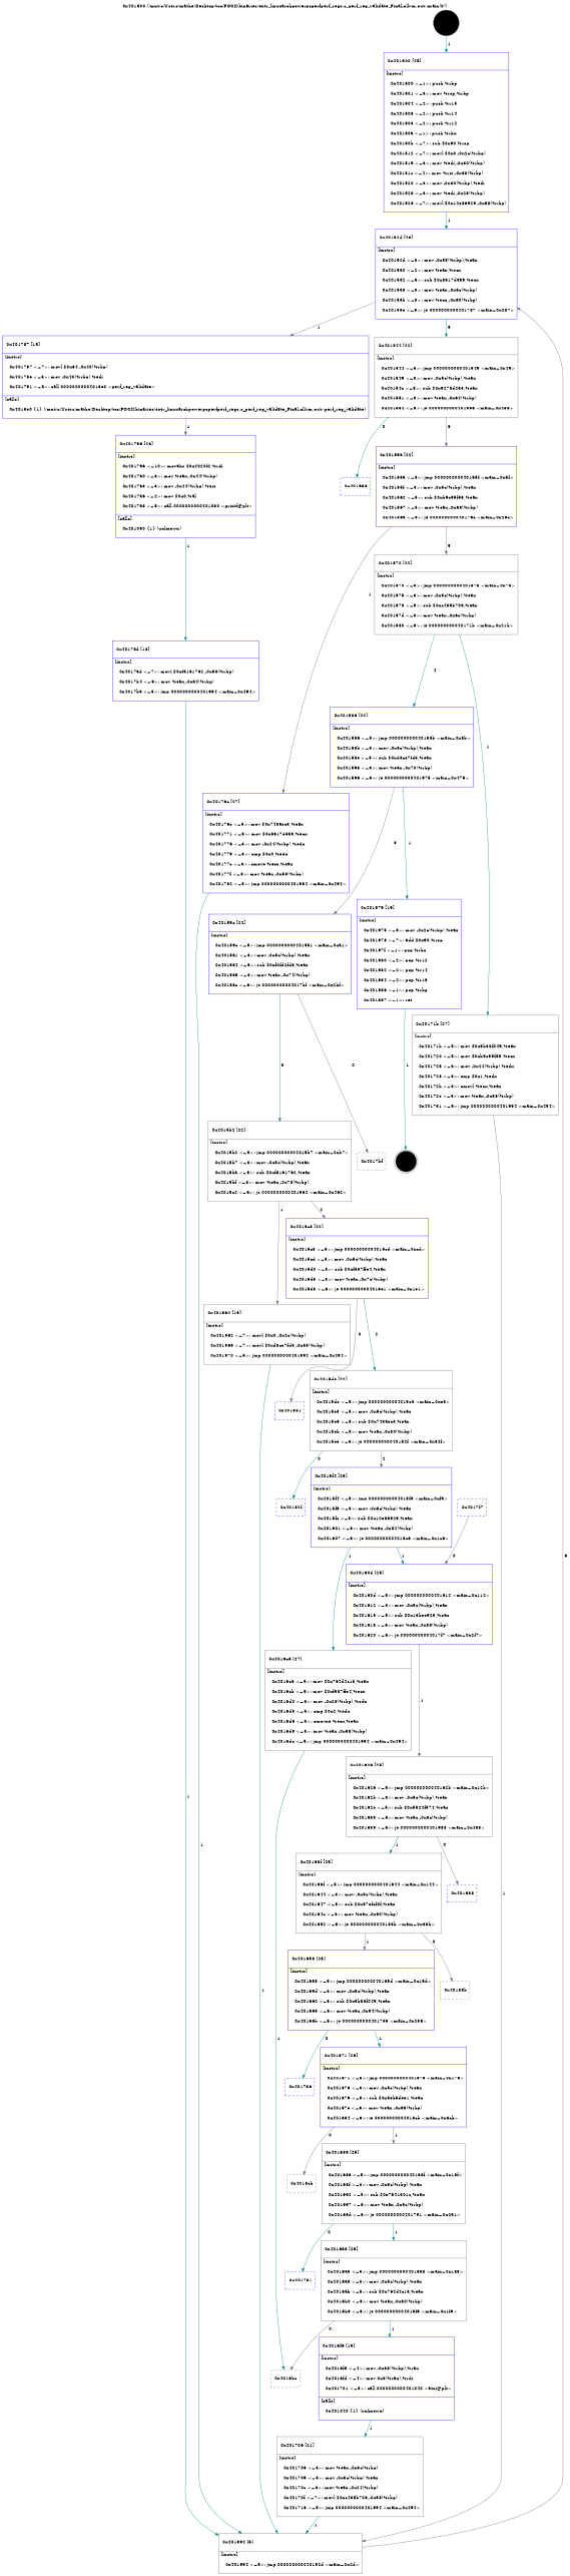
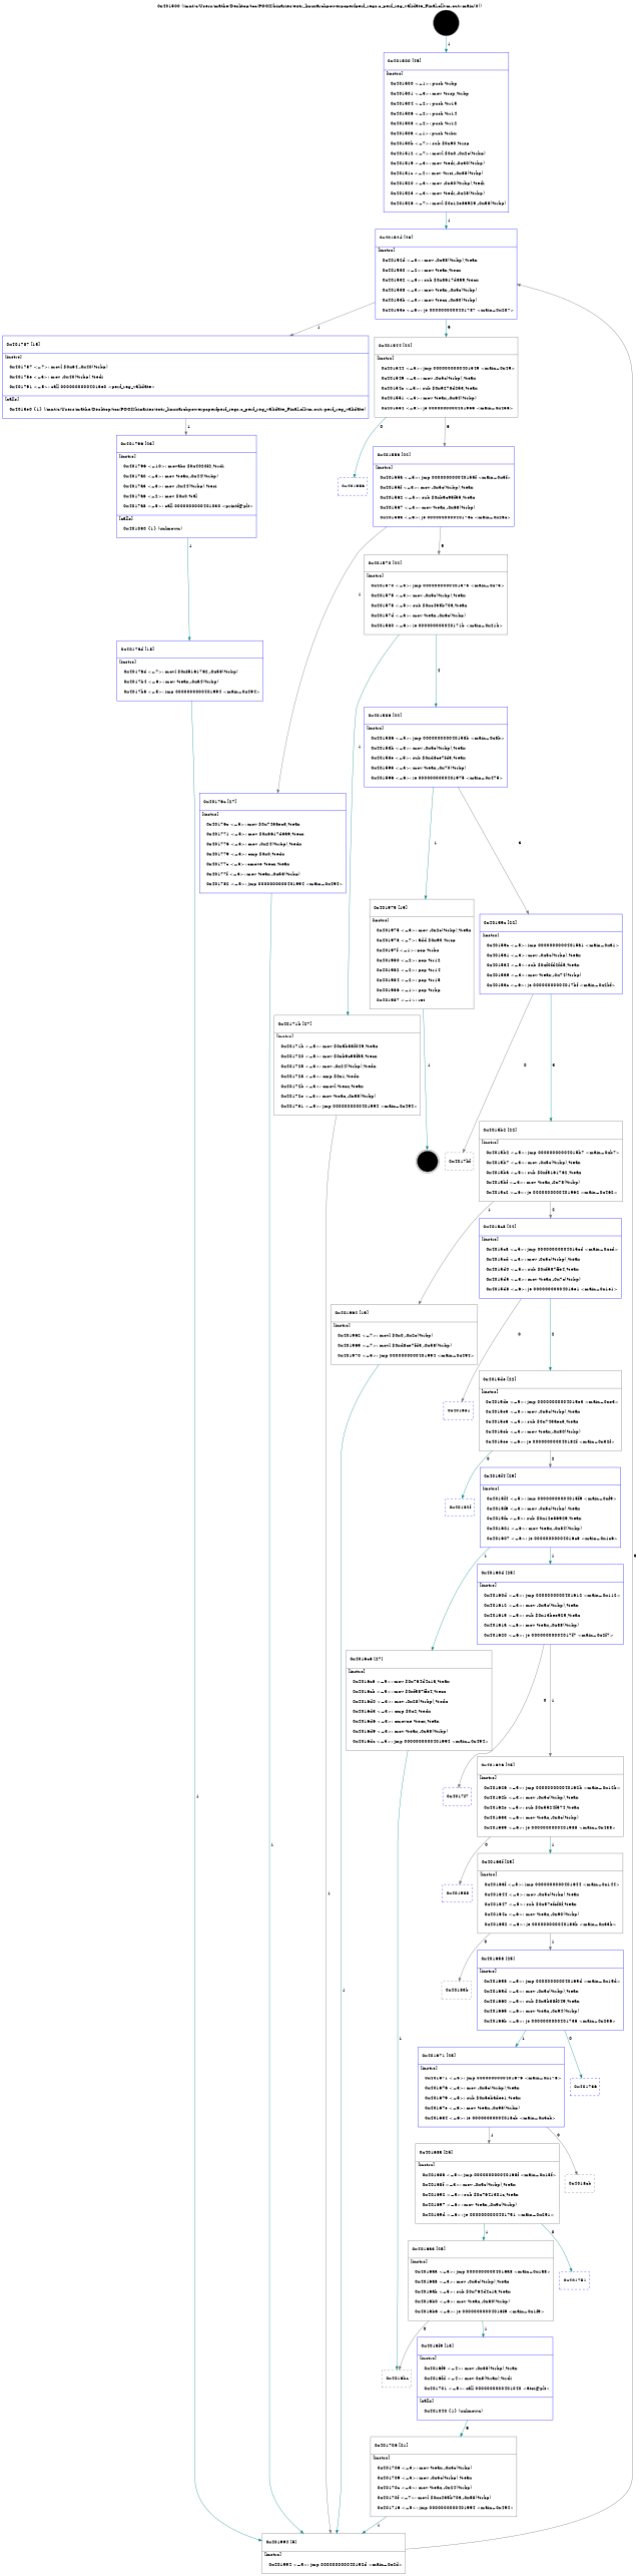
  digraph {
    label="0x401500 (/mnt/c/Users/mathe/Desktop/tcc/POCII/binaries/extr_linuxarchpowerpcperfperf_regs.c_perf_reg_validate_Final-ollvm.out::main(0))"
    labelloc=t
    node [color=blue shape=record]
    edge [color=teal]
    Entry [color=gray40 fillcolor=black height=0.3 shape=circle style=filled width=0.3]
    n2 [label="{\n     0x401500 [45]\l\n     | [instrs]\l\n     &nbsp;&nbsp;0x401500 \<+1\>: push %rbp\l\n     &nbsp;&nbsp;0x401501 \<+3\>: mov %rsp,%rbp\l\n     &nbsp;&nbsp;0x401504 \<+2\>: push %r15\l\n     &nbsp;&nbsp;0x401506 \<+2\>: push %r14\l\n     &nbsp;&nbsp;0x401508 \<+2\>: push %r12\l\n     &nbsp;&nbsp;0x40150a \<+1\>: push %rbx\l\n     &nbsp;&nbsp;0x40150b \<+7\>: sub $0x90,%rsp\l\n     &nbsp;&nbsp;0x401512 \<+7\>: movl $0x0,-0x2c(%rbp)\l\n     &nbsp;&nbsp;0x401519 \<+3\>: mov %edi,-0x30(%rbp)\l\n     &nbsp;&nbsp;0x40151c \<+4\>: mov %rsi,-0x38(%rbp)\l\n     &nbsp;&nbsp;0x401520 \<+3\>: mov -0x30(%rbp),%edi\l\n     &nbsp;&nbsp;0x401523 \<+3\>: mov %edi,-0x28(%rbp)\l\n     &nbsp;&nbsp;0x401526 \<+7\>: movl $0x12e86929,-0x58(%rbp)\l\n  }"]
    n3 [label="{\n     0x40152d [23]\l\n     | [instrs]\l\n     &nbsp;&nbsp;0x40152d \<+3\>: mov -0x58(%rbp),%eax\l\n     &nbsp;&nbsp;0x401530 \<+2\>: mov %eax,%ecx\l\n     &nbsp;&nbsp;0x401532 \<+6\>: sub $0x8617d3a9,%ecx\l\n     &nbsp;&nbsp;0x401538 \<+3\>: mov %eax,-0x5c(%rbp)\l\n     &nbsp;&nbsp;0x40153b \<+3\>: mov %ecx,-0x60(%rbp)\l\n     &nbsp;&nbsp;0x40153e \<+6\>: je 0000000000401787 \<main+0x287\>\l\n  }"]
    n4 [label="{\n     0x401787 [15]\l\n     | [instrs]\l\n     &nbsp;&nbsp;0x401787 \<+7\>: movl $0x64,-0x40(%rbp)\l\n     &nbsp;&nbsp;0x40178e \<+3\>: mov -0x40(%rbp),%edi\l\n     &nbsp;&nbsp;0x401791 \<+5\>: call 00000000004013e0 \<perf_reg_validate\>\l\n     | [calls]\l\n     &nbsp;&nbsp;0x4013e0 \{1\} (/mnt/c/Users/mathe/Desktop/tcc/POCII/binaries/extr_linuxarchpowerpcperfperf_regs.c_perf_reg_validate_Final-ollvm.out::perf_reg_validate)\l\n  }"]
    n5 [color=gray40 label="{\n     0x401544 [22]\l\n     | [instrs]\l\n     &nbsp;&nbsp;0x401544 \<+5\>: jmp 0000000000401549 \<main+0x49\>\l\n     &nbsp;&nbsp;0x401549 \<+3\>: mov -0x5c(%rbp),%eax\l\n     &nbsp;&nbsp;0x40154c \<+5\>: sub $0x9278d253,%eax\l\n     &nbsp;&nbsp;0x401551 \<+3\>: mov %eax,-0x64(%rbp)\l\n     &nbsp;&nbsp;0x401554 \<+6\>: je 0000000000401956 \<main+0x456\>\l\n  }"]
    n6 [label="{\n     0x401796 [23]\l\n     | [instrs]\l\n     &nbsp;&nbsp;0x401796 \<+10\>: movabs $0x4020f2,%rdi\l\n     &nbsp;&nbsp;0x4017a0 \<+3\>: mov %eax,-0x44(%rbp)\l\n     &nbsp;&nbsp;0x4017a3 \<+3\>: mov -0x44(%rbp),%esi\l\n     &nbsp;&nbsp;0x4017a6 \<+2\>: mov $0x0,%al\l\n     &nbsp;&nbsp;0x4017a8 \<+5\>: call 0000000000401030 \<printf@plt\>\l\n     | [calls]\l\n     &nbsp;&nbsp;0x401030 \{1\} (unknown)\l\n  }"]
    n7 [label="{\n     0x401956\l\n  }" style=dashed]
    n8 [label="{\n     0x40155a [22]\l\n     | [instrs]\l\n     &nbsp;&nbsp;0x40155a \<+5\>: jmp 000000000040155f \<main+0x5f\>\l\n     &nbsp;&nbsp;0x40155f \<+3\>: mov -0x5c(%rbp),%eax\l\n     &nbsp;&nbsp;0x401562 \<+5\>: sub $0xb9c95f55,%eax\l\n     &nbsp;&nbsp;0x401567 \<+3\>: mov %eax,-0x68(%rbp)\l\n     &nbsp;&nbsp;0x40156a \<+6\>: je 000000000040176c \<main+0x26c\>\l\n  }"]
    n9 [label="{\n     0x4017ad [18]\l\n     | [instrs]\l\n     &nbsp;&nbsp;0x4017ad \<+7\>: movl $0xf5161762,-0x58(%rbp)\l\n     &nbsp;&nbsp;0x4017b4 \<+6\>: mov %eax,-0xa4(%rbp)\l\n     &nbsp;&nbsp;0x4017ba \<+5\>: jmp 0000000000401994 \<main+0x494\>\l\n  }"]
    n10 [label="{\n     0x40176c [27]\l\n     | [instrs]\l\n     &nbsp;&nbsp;0x40176c \<+5\>: mov $0x743aec3,%eax\l\n     &nbsp;&nbsp;0x401771 \<+5\>: mov $0x8617d3a9,%ecx\l\n     &nbsp;&nbsp;0x401776 \<+3\>: mov -0x24(%rbp),%edx\l\n     &nbsp;&nbsp;0x401779 \<+3\>: cmp $0x0,%edx\l\n     &nbsp;&nbsp;0x40177c \<+3\>: cmove %ecx,%eax\l\n     &nbsp;&nbsp;0x40177f \<+3\>: mov %eax,-0x58(%rbp)\l\n     &nbsp;&nbsp;0x401782 \<+5\>: jmp 0000000000401994 \<main+0x494\>\l\n  }"]
    n11 [color=gray40 label="{\n     0x401570 [22]\l\n     | [instrs]\l\n     &nbsp;&nbsp;0x401570 \<+5\>: jmp 0000000000401575 \<main+0x75\>\l\n     &nbsp;&nbsp;0x401575 \<+3\>: mov -0x5c(%rbp),%eax\l\n     &nbsp;&nbsp;0x401578 \<+5\>: sub $0xc435b70a,%eax\l\n     &nbsp;&nbsp;0x40157d \<+3\>: mov %eax,-0x6c(%rbp)\l\n     &nbsp;&nbsp;0x401580 \<+6\>: je 000000000040171b \<main+0x21b\>\l\n  }"]
    Exit [color=gray40 fillcolor=black height=0.3 peripheries=2 shape=circle style=filled width=0.3]
    n13 [color=gray40 label="{\n     0x401994 [5]\l\n     | [instrs]\l\n     &nbsp;&nbsp;0x401994 \<+5\>: jmp 000000000040152d \<main+0x2d\>\l\n  }"]
    n14 [color=gray40 label="{\n     0x40171b [27]\l\n     | [instrs]\l\n     &nbsp;&nbsp;0x40171b \<+5\>: mov $0x5b88f049,%eax\l\n     &nbsp;&nbsp;0x401720 \<+5\>: mov $0xb9c95f55,%ecx\l\n     &nbsp;&nbsp;0x401725 \<+3\>: mov -0x24(%rbp),%edx\l\n     &nbsp;&nbsp;0x401728 \<+3\>: cmp $0x1,%edx\l\n     &nbsp;&nbsp;0x40172b \<+3\>: cmovl %ecx,%eax\l\n     &nbsp;&nbsp;0x40172e \<+3\>: mov %eax,-0x58(%rbp)\l\n     &nbsp;&nbsp;0x401731 \<+5\>: jmp 0000000000401994 \<main+0x494\>\l\n  }"]
    n15 [label="{\n     0x401586 [22]\l\n     | [instrs]\l\n     &nbsp;&nbsp;0x401586 \<+5\>: jmp 000000000040158b \<main+0x8b\>\l\n     &nbsp;&nbsp;0x40158b \<+3\>: mov -0x5c(%rbp),%eax\l\n     &nbsp;&nbsp;0x40158e \<+5\>: sub $0xd8ce7fd3,%eax\l\n     &nbsp;&nbsp;0x401593 \<+3\>: mov %eax,-0x70(%rbp)\l\n     &nbsp;&nbsp;0x401596 \<+6\>: je 0000000000401975 \<main+0x475\>\l\n  }"]
-   n16 [label="{\n     0x401975 [19]\l\n     | [instrs]\l\n     &nbsp;&nbsp;0x401975 \<+3\>: mov -0x2c(%rbp),%eax\l\n     &nbsp;&nbsp;0x401978 \<+7\>: add $0x90,%rsp\l\n     &nbsp;&nbsp;0x40197f \<+1\>: pop %rbx\l\n     &nbsp;&nbsp;0x401980 \<+2\>: pop %r12\l\n     &nbsp;&nbsp;0x401982 \<+2\>: pop %r14\l\n     &nbsp;&nbsp;0x401984 \<+2\>: pop %r15\l\n     &nbsp;&nbsp;0x401986 \<+1\>: pop %rbp\l\n     &nbsp;&nbsp;0x401987 \<+1\>: ret\l\n  }"]
+   n16 [color=gray40 label="{\n     0x401975 [19]\l\n     | [instrs]\l\n     &nbsp;&nbsp;0x401975 \<+3\>: mov -0x2c(%rbp),%eax\l\n     &nbsp;&nbsp;0x401978 \<+7\>: add $0x90,%rsp\l\n     &nbsp;&nbsp;0x40197f \<+1\>: pop %rbx\l\n     &nbsp;&nbsp;0x401980 \<+2\>: pop %r12\l\n     &nbsp;&nbsp;0x401982 \<+2\>: pop %r14\l\n     &nbsp;&nbsp;0x401984 \<+2\>: pop %r15\l\n     &nbsp;&nbsp;0x401986 \<+1\>: pop %rbp\l\n     &nbsp;&nbsp;0x401987 \<+1\>: ret\l\n  }"]
    n17 [label="{\n     0x40159c [22]\l\n     | [instrs]\l\n     &nbsp;&nbsp;0x40159c \<+5\>: jmp 00000000004015a1 \<main+0xa1\>\l\n     &nbsp;&nbsp;0x4015a1 \<+3\>: mov -0x5c(%rbp),%eax\l\n     &nbsp;&nbsp;0x4015a4 \<+5\>: sub $0xf0fd2fd5,%eax\l\n     &nbsp;&nbsp;0x4015a9 \<+3\>: mov %eax,-0x74(%rbp)\l\n     &nbsp;&nbsp;0x4015ac \<+6\>: je 00000000004017bf \<main+0x2bf\>\l\n  }"]
    n18 [color=gray40 label="{\n     0x4017bf\l\n  }" style=dashed]
    n19 [color=gray40 label="{\n     0x4015b2 [22]\l\n     | [instrs]\l\n     &nbsp;&nbsp;0x4015b2 \<+5\>: jmp 00000000004015b7 \<main+0xb7\>\l\n     &nbsp;&nbsp;0x4015b7 \<+3\>: mov -0x5c(%rbp),%eax\l\n     &nbsp;&nbsp;0x4015ba \<+5\>: sub $0xf5161762,%eax\l\n     &nbsp;&nbsp;0x4015bf \<+3\>: mov %eax,-0x78(%rbp)\l\n     &nbsp;&nbsp;0x4015c2 \<+6\>: je 0000000000401962 \<main+0x462\>\l\n  }"]
    n20 [color=gray40 label="{\n     0x401706 [21]\l\n     | [instrs]\l\n     &nbsp;&nbsp;0x401706 \<+3\>: mov %eax,-0x3c(%rbp)\l\n     &nbsp;&nbsp;0x401709 \<+3\>: mov -0x3c(%rbp),%eax\l\n     &nbsp;&nbsp;0x40170c \<+3\>: mov %eax,-0x24(%rbp)\l\n     &nbsp;&nbsp;0x40170f \<+7\>: movl $0xc435b70a,-0x58(%rbp)\l\n     &nbsp;&nbsp;0x401716 \<+5\>: jmp 0000000000401994 \<main+0x494\>\l\n  }"]
    n21 [color=gray40 label="{\n     0x401962 [19]\l\n     | [instrs]\l\n     &nbsp;&nbsp;0x401962 \<+7\>: movl $0x0,-0x2c(%rbp)\l\n     &nbsp;&nbsp;0x401969 \<+7\>: movl $0xd8ce7fd3,-0x58(%rbp)\l\n     &nbsp;&nbsp;0x401970 \<+5\>: jmp 0000000000401994 \<main+0x494\>\l\n  }"]
    n22 [label="{\n     0x4015c8 [22]\l\n     | [instrs]\l\n     &nbsp;&nbsp;0x4015c8 \<+5\>: jmp 00000000004015cd \<main+0xcd\>\l\n     &nbsp;&nbsp;0x4015cd \<+3\>: mov -0x5c(%rbp),%eax\l\n     &nbsp;&nbsp;0x4015d0 \<+5\>: sub $0xf587ffe4,%eax\l\n     &nbsp;&nbsp;0x4015d5 \<+3\>: mov %eax,-0x7c(%rbp)\l\n     &nbsp;&nbsp;0x4015d8 \<+6\>: je 00000000004016e1 \<main+0x1e1\>\l\n  }"]
    n23 [color=gray40 label="{\n     0x4016bc\l\n  }" style=dashed]
    n24 [label="{\n     0x4016e1\l\n  }" style=dashed]
    n25 [color=gray40 label="{\n     0x4015de [22]\l\n     | [instrs]\l\n     &nbsp;&nbsp;0x4015de \<+5\>: jmp 00000000004015e3 \<main+0xe3\>\l\n     &nbsp;&nbsp;0x4015e3 \<+3\>: mov -0x5c(%rbp),%eax\l\n     &nbsp;&nbsp;0x4015e6 \<+5\>: sub $0x743aec3,%eax\l\n     &nbsp;&nbsp;0x4015eb \<+3\>: mov %eax,-0x80(%rbp)\l\n     &nbsp;&nbsp;0x4015ee \<+6\>: je 000000000040182f \<main+0x32f\>\l\n  }"]
    n26 [label="{\n     0x4016f9 [13]\l\n     | [instrs]\l\n     &nbsp;&nbsp;0x4016f9 \<+4\>: mov -0x38(%rbp),%rax\l\n     &nbsp;&nbsp;0x4016fd \<+4\>: mov 0x8(%rax),%rdi\l\n     &nbsp;&nbsp;0x401701 \<+5\>: call 0000000000401040 \<atoi@plt\>\l\n     | [calls]\l\n     &nbsp;&nbsp;0x401040 \{1\} (unknown)\l\n  }"]
    n27 [label="{\n     0x40182f\l\n  }" style=dashed]
    n28 [label="{\n     0x4015f4 [25]\l\n     | [instrs]\l\n     &nbsp;&nbsp;0x4015f4 \<+5\>: jmp 00000000004015f9 \<main+0xf9\>\l\n     &nbsp;&nbsp;0x4015f9 \<+3\>: mov -0x5c(%rbp),%eax\l\n     &nbsp;&nbsp;0x4015fc \<+5\>: sub $0x12e86929,%eax\l\n     &nbsp;&nbsp;0x401601 \<+6\>: mov %eax,-0x84(%rbp)\l\n     &nbsp;&nbsp;0x401607 \<+6\>: je 00000000004016c6 \<main+0x1c6\>\l\n  }"]
    n29 [color=gray40 label="{\n     0x4016a3 [25]\l\n     | [instrs]\l\n     &nbsp;&nbsp;0x4016a3 \<+5\>: jmp 00000000004016a8 \<main+0x1a8\>\l\n     &nbsp;&nbsp;0x4016a8 \<+3\>: mov -0x5c(%rbp),%eax\l\n     &nbsp;&nbsp;0x4016ab \<+5\>: sub $0x764d4c1a,%eax\l\n     &nbsp;&nbsp;0x4016b0 \<+6\>: mov %eax,-0xa0(%rbp)\l\n     &nbsp;&nbsp;0x4016b6 \<+6\>: je 00000000004016f9 \<main+0x1f9\>\l\n  }"]
    n30 [color=gray40 label="{\n     0x4016c6 [27]\l\n     | [instrs]\l\n     &nbsp;&nbsp;0x4016c6 \<+5\>: mov $0x764d4c1a,%eax\l\n     &nbsp;&nbsp;0x4016cb \<+5\>: mov $0xf587ffe4,%ecx\l\n     &nbsp;&nbsp;0x4016d0 \<+3\>: mov -0x28(%rbp),%edx\l\n     &nbsp;&nbsp;0x4016d3 \<+3\>: cmp $0x2,%edx\l\n     &nbsp;&nbsp;0x4016d6 \<+3\>: cmovne %ecx,%eax\l\n     &nbsp;&nbsp;0x4016d9 \<+3\>: mov %eax,-0x58(%rbp)\l\n     &nbsp;&nbsp;0x4016dc \<+5\>: jmp 0000000000401994 \<main+0x494\>\l\n  }"]
    n31 [label="{\n     0x40160d [25]\l\n     | [instrs]\l\n     &nbsp;&nbsp;0x40160d \<+5\>: jmp 0000000000401612 \<main+0x112\>\l\n     &nbsp;&nbsp;0x401612 \<+3\>: mov -0x5c(%rbp),%eax\l\n     &nbsp;&nbsp;0x401615 \<+5\>: sub $0x13bee925,%eax\l\n     &nbsp;&nbsp;0x40161a \<+6\>: mov %eax,-0x88(%rbp)\l\n     &nbsp;&nbsp;0x401620 \<+6\>: je 00000000004017f7 \<main+0x2f7\>\l\n  }"]
    n32 [label="{\n     0x401751\l\n  }" style=dashed]
    n33 [label="{\n     0x4017f7\l\n  }" style=dashed]
    n34 [color=gray40 label="{\n     0x401626 [25]\l\n     | [instrs]\l\n     &nbsp;&nbsp;0x401626 \<+5\>: jmp 000000000040162b \<main+0x12b\>\l\n     &nbsp;&nbsp;0x40162b \<+3\>: mov -0x5c(%rbp),%eax\l\n     &nbsp;&nbsp;0x40162e \<+5\>: sub $0x5524f574,%eax\l\n     &nbsp;&nbsp;0x401633 \<+6\>: mov %eax,-0x8c(%rbp)\l\n     &nbsp;&nbsp;0x401639 \<+6\>: je 0000000000401988 \<main+0x488\>\l\n  }"]
    n35 [color=gray40 label="{\n     0x40168a [25]\l\n     | [instrs]\l\n     &nbsp;&nbsp;0x40168a \<+5\>: jmp 000000000040168f \<main+0x18f\>\l\n     &nbsp;&nbsp;0x40168f \<+3\>: mov -0x5c(%rbp),%eax\l\n     &nbsp;&nbsp;0x401692 \<+5\>: sub $0x7641301c,%eax\l\n     &nbsp;&nbsp;0x401697 \<+6\>: mov %eax,-0x9c(%rbp)\l\n     &nbsp;&nbsp;0x40169d \<+6\>: je 0000000000401751 \<main+0x251\>\l\n  }"]
    n36 [label="{\n     0x401988\l\n  }" style=dashed]
    n37 [color=gray40 label="{\n     0x40163f [25]\l\n     | [instrs]\l\n     &nbsp;&nbsp;0x40163f \<+5\>: jmp 0000000000401644 \<main+0x144\>\l\n     &nbsp;&nbsp;0x401644 \<+3\>: mov -0x5c(%rbp),%eax\l\n     &nbsp;&nbsp;0x401647 \<+5\>: sub $0x57efcf0f,%eax\l\n     &nbsp;&nbsp;0x40164c \<+6\>: mov %eax,-0x90(%rbp)\l\n     &nbsp;&nbsp;0x401652 \<+6\>: je 000000000040183b \<main+0x33b\>\l\n  }"]
    n38 [color=gray40 label="{\n     0x4018cb\l\n  }" style=dashed]
    n39 [color=gray40 label="{\n     0x40183b\l\n  }" style=dashed]
    n40 [label="{\n     0x401658 [25]\l\n     | [instrs]\l\n     &nbsp;&nbsp;0x401658 \<+5\>: jmp 000000000040165d \<main+0x15d\>\l\n     &nbsp;&nbsp;0x40165d \<+3\>: mov -0x5c(%rbp),%eax\l\n     &nbsp;&nbsp;0x401660 \<+5\>: sub $0x5b88f049,%eax\l\n     &nbsp;&nbsp;0x401665 \<+6\>: mov %eax,-0x94(%rbp)\l\n     &nbsp;&nbsp;0x40166b \<+6\>: je 0000000000401736 \<main+0x236\>\l\n  }"]
    n41 [label="{\n     0x401671 [25]\l\n     | [instrs]\l\n     &nbsp;&nbsp;0x401671 \<+5\>: jmp 0000000000401676 \<main+0x176\>\l\n     &nbsp;&nbsp;0x401676 \<+3\>: mov -0x5c(%rbp),%eax\l\n     &nbsp;&nbsp;0x401679 \<+5\>: sub $0x5ebadee1,%eax\l\n     &nbsp;&nbsp;0x40167e \<+6\>: mov %eax,-0x98(%rbp)\l\n     &nbsp;&nbsp;0x401684 \<+6\>: je 00000000004018cb \<main+0x3cb\>\l\n  }"]
    n42 [label="{\n     0x401736\l\n  }" style=dashed]
    Entry -> n2 [label=" 1"]
    n2 -> n3 [label=" 1"]
    n3 -> n4 [color=gray40 label=" 1"]
    n3 -> n5 [label=" 6"]
    n4 -> n6 [color=gray40 label=" 1"]
    n5 -> n7 [label=" 0"]
    n5 -> n8 [color=gray40 label=" 6"]
    n6 -> n9 [label=" 1"]
    n8 -> n10 [color=gray40 label=" 1"]
    n8 -> n11 [color=gray40 label=" 5"]
    n9 -> n13 [label=" 1"]
    n10 -> n13 [label=" 1"]
    n11 -> n14 [label=" 1"]
    n11 -> n15 [label=" 4"]
    n13 -> n3 [color=gray40 label=" 6"]
    n14 -> n13 [color=gray40 label=" 1"]
    n15 -> n16 [label=" 1"]
    n15 -> n17 [color=gray40 label=" 3"]
    n16 -> Exit [label=" 1"]
    n17 -> n18 [color=gray40 label=" 0"]
    n17 -> n19 [label=" 3"]
    n19 -> n21 [color=gray40 label=" 1"]
    n19 -> n22 [color=gray40 label=" 2"]
    n20 -> n13 [label=" 1"]
    n21 -> n13 [label=" 1"]
    n22 -> n24 [color=gray40 label=" 0"]
    n22 -> n25 [label=" 2"]
    n25 -> n27 [label=" 0"]
    n25 -> n28 [color=gray40 label=" 2"]
-   n26 -> n20 [label=" 1"]
+   n26 -> n20 [label=" 6"]
    n28 -> n30 [label=" 1"]
    n28 -> n31 [label=" 1"]
    n29 -> n23 [color=gray40 label=" 0"]
    n29 -> n26 [label=" 1"]
    n30 -> n23 [label=" 1"]
-   n33 -> n31 [color=gray40 label=" 0"]
+   n31 -> n33 [color=gray40 label=" 0"]
    n31 -> n34 [color=gray40 label=" 1"]
    n34 -> n36 [color=gray40 label=" 0"]
    n34 -> n37 [label=" 1"]
    n35 -> n29 [label=" 1"]
    n35 -> n32 [label=" 0"]
    n37 -> n39 [color=gray40 label=" 0"]
    n37 -> n40 [color=gray40 label=" 1"]
    n40 -> n41 [label=" 1"]
    n40 -> n42 [label=" 0"]
    n41 -> n35 [color=gray40 label=" 1"]
    n41 -> n38 [color=gray40 label=" 0"]
  }
